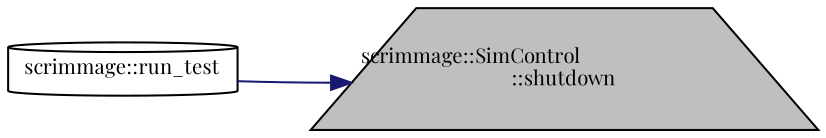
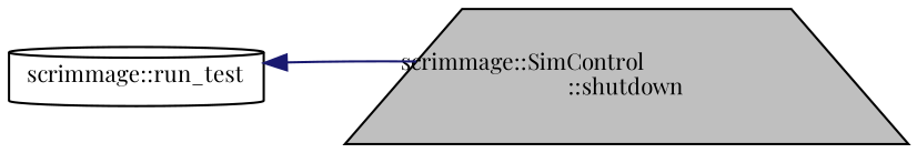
  digraph {
    rankdir=RL
    fontname="Playfair Display"
    node [color=black fontname="Playfair Display" fontsize=10 style=filled]
    n1 [fillcolor=grey75 fontcolor=black height=0.2 label="scrimmage::SimControl\l::shutdown" shape=trapezium width=0.4]
    n2 [fillcolor=white height=0.2 label="scrimmage::run_test" shape=cylinder width=0.4]
-   n1 -> n2 [color=midnightblue dir=back fontname="Playfair Display" fontsize=10 labelfontname=Helvetica labelfontsize=10 style=solid]
+   n2 -> n1 [color=midnightblue dir=back fontname="Playfair Display" fontsize=10 labelfontname=Helvetica labelfontsize=10 style=solid]
  }
